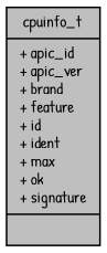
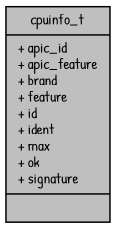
  digraph {
    fontname="Patrick Hand"
-   n1 [color=black fillcolor=grey75 fontcolor=black fontname="Patrick Hand" fontsize=10 height=0.2 label="{cpuinfo_t\n|+ apic_id\l+ apic_ver\l+ brand\l+ feature\l+ id\l+ ident\l+ max\l+ ok\l+ signature\l|}" shape=record style=filled width=0.4]
+   n1 [color=black fillcolor=grey75 fontcolor=black fontname="Patrick Hand" fontsize=10 height=0.2 label="{cpuinfo_t\n|+ apic_id\l+ apic_feature\l+ brand\l+ feature\l+ id\l+ ident\l+ max\l+ ok\l+ signature\l|}" shape=record style=filled width=0.4]
  }
